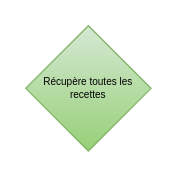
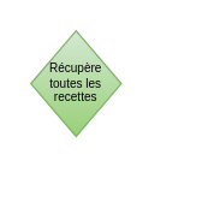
  <mxCell id="0" />
  <mxCell id="1" parent="0" />
- <mxCell id="2" value="Récupère toutes les recettes" style="rhombus;whiteSpace=wrap;html=1;fontSize=8;align=center;fillColor=#d5e8d4;gradientColor=#97d077;strokeColor=#82b366;" parent="1" vertex="1"><mxGeometry x="20" y="20" width="100" height="100" as="geometry" /></mxCell>
+ <mxCell id="2" value="Récupère toutes les recettes" style="rhombus;whiteSpace=wrap;html=1;fontSize=8;align=center;fillColor=#d5e8d4;gradientColor=#97d077;strokeColor=#82b366;" parent="1" vertex="1"><mxGeometry x="20" y="20" width="60" height="70" as="geometry" /></mxCell>
